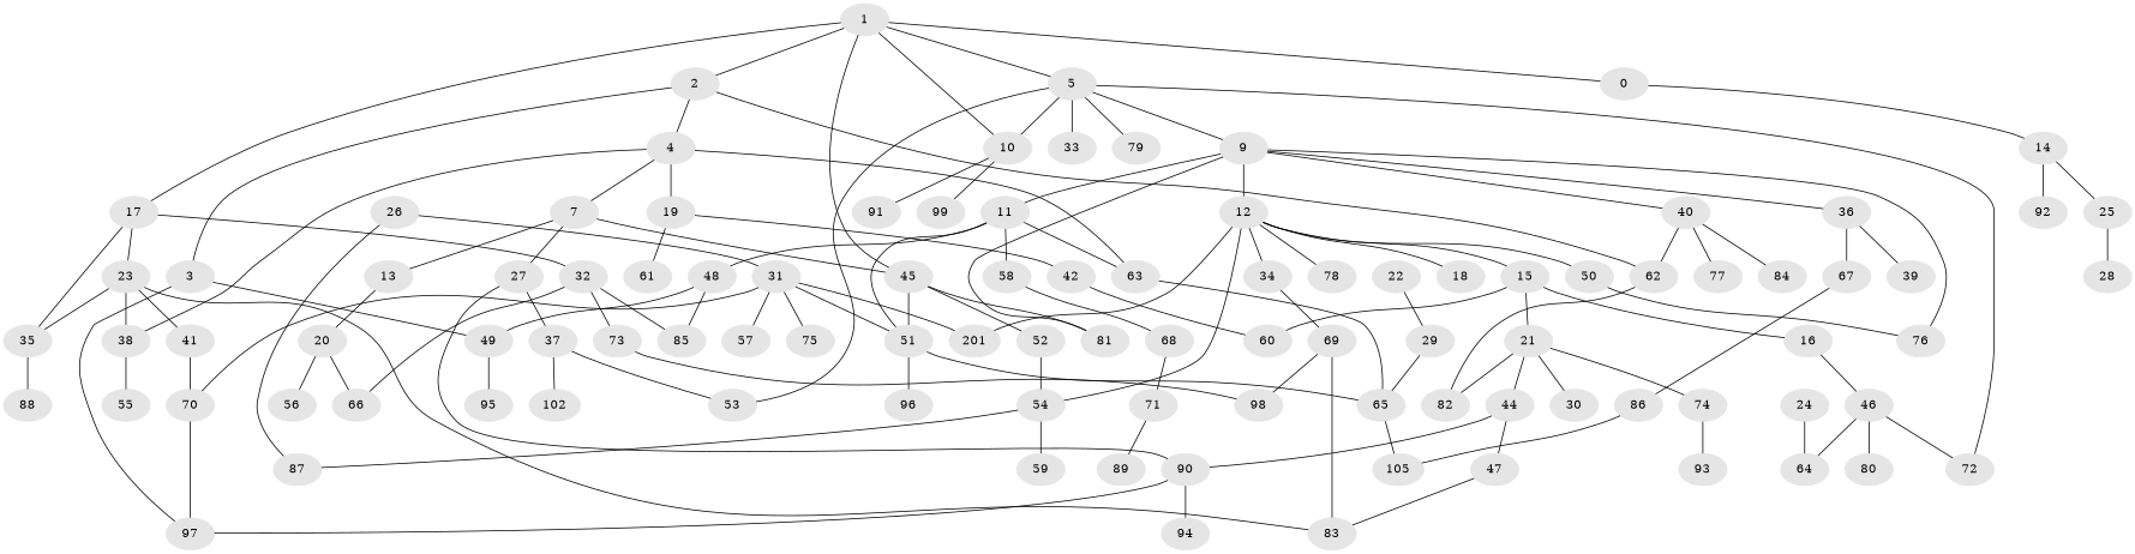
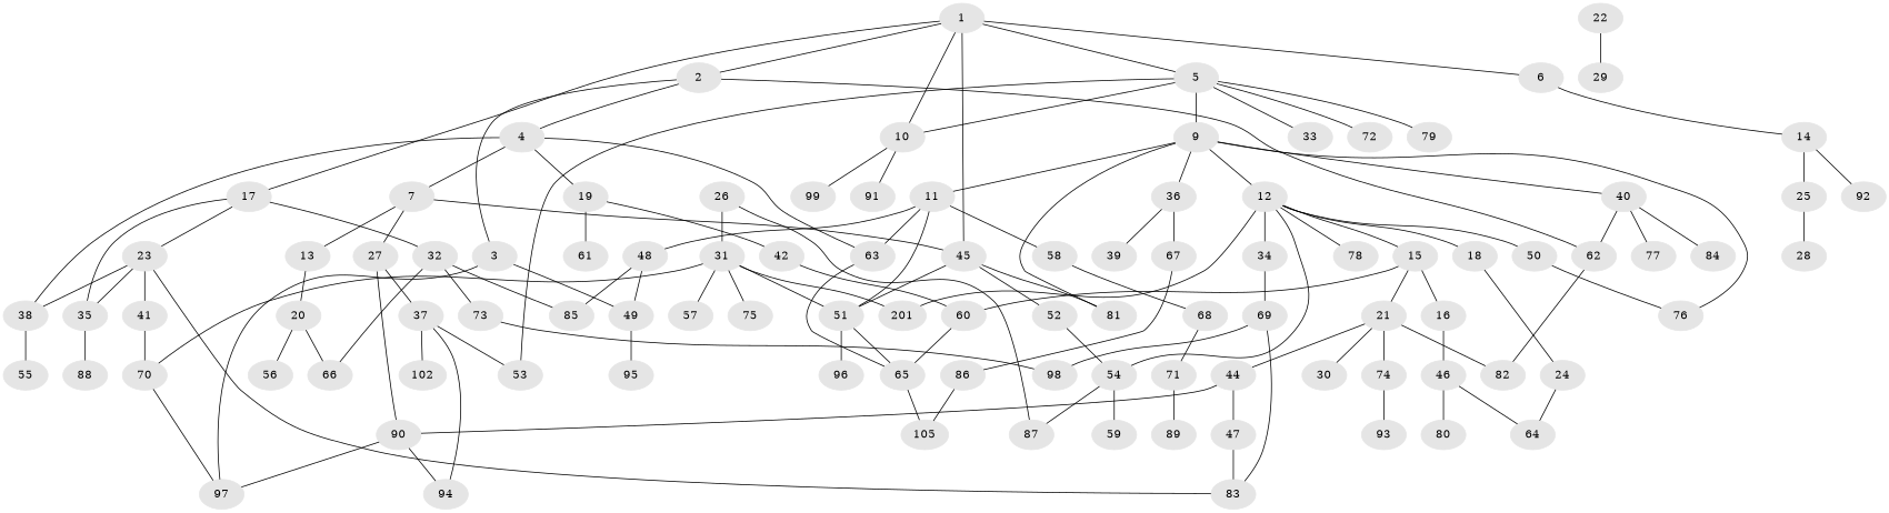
  graph {
    node [color=gray90 style=filled]
    1
    2
    5
-   6 [label=0]
+   6
    10
    17
    45
    3
    4
    62
    9
    33
    53
    72
    79
    14
    91
    99
    23
    32
    35
    81
    51
    52
    49
    97
    7
    19
    38
    63
    82
    95
    13
    27
    42
    61
    55
    65
    11
    12
    36
    40
    76
    25
    92
    20
    37
    90
    22
    29
    26
    31
    87
    48
    58
    15
    18
    34
    50
    54
    78
    n62 [label=201]
    39
    67
    77
    84
    85
    96
    68
    16
    21
    60
    24
    69
    59
    56
    66
    28
    46
    30
    44
    74
    64
    80
    41
    83
    73
    88
    47
    93
    70
    57
    75
    94
    102
    n96 [label=105]
    98
    86
    71
    89
    1 -- 2
    1 -- 5
    1 -- 6
    1 -- 10
    1 -- 17
    1 -- 45
    2 -- 3
    2 -- 4
    2 -- 62
    5 -- 10
    5 -- 9
    5 -- 33
    5 -- 53
    5 -- 72
    5 -- 79
    6 -- 14
    10 -- 91
    10 -- 99
    17 -- 23
    17 -- 32
    17 -- 35
    45 -- 81
    45 -- 51
    45 -- 52
    3 -- 49
    3 -- 97
    4 -- 7
    4 -- 19
    4 -- 38
    4 -- 63
    62 -- 82
    9 -- 81
    9 -- 11
    9 -- 12
    9 -- 36
    9 -- 40
    9 -- 76
    14 -- 25
    14 -- 92
    23 -- 35
    23 -- 38
    23 -- 41
    23 -- 83
    32 -- 85
    32 -- 66
    32 -- 73
    35 -- 88
    51 -- 65
    51 -- 96
    52 -- 54
    49 -- 95
    7 -- 45
    7 -- 13
    7 -- 27
    19 -- 42
    19 -- 61
    38 -- 55
    63 -- 65
    13 -- 20
    27 -- 37
    27 -- 90
    42 -- 60
    65 -- n96
    11 -- 51
    11 -- 63
    11 -- 48
    11 -- 58
    12 -- 15
    12 -- 18
    12 -- 34
    12 -- 50
    12 -- 54
    12 -- 78
    12 -- n62
    36 -- 39
    36 -- 67
    40 -- 62
    40 -- 77
    40 -- 84
    25 -- 28
    20 -- 56
    20 -- 66
    37 -- 53
+   37 -- 94
    37 -- 102
    90 -- 97
    90 -- 94
    22 -- 29
-   29 -- 65
+   60 -- 65
    26 -- 31
    26 -- 87
    31 -- 51
    31 -- n62
    31 -- 70
    31 -- 57
    31 -- 75
    48 -- 49
    48 -- 85
    58 -- 68
    15 -- 16
    15 -- 21
    15 -- 60
+   18 -- 24
    34 -- 69
    50 -- 76
    54 -- 87
    54 -- 59
    67 -- 86
    68 -- 71
    16 -- 46
    21 -- 82
    21 -- 30
    21 -- 44
    21 -- 74
    24 -- 64
    69 -- 83
    69 -- 98
-   46 -- 72
    46 -- 64
    46 -- 80
    44 -- 90
    44 -- 47
    74 -- 93
    41 -- 70
    73 -- 98
    47 -- 83
    70 -- 97
    86 -- n96
    71 -- 89
  }
